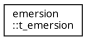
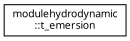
  digraph {
    rankdir=LR
    fontname="Noto Sans"
-   n1 [color=black fillcolor=white fontname="Noto Sans" fontsize=10 height=0.2 label="emersion\l::t_emersion" shape=record style=filled width=0.4]
+   n1 [color=black fillcolor=white fontname="Noto Sans" fontsize=10 height=0.2 label="modulehydrodynamic\l::t_emersion" shape=record style=filled width=0.4]
  }
